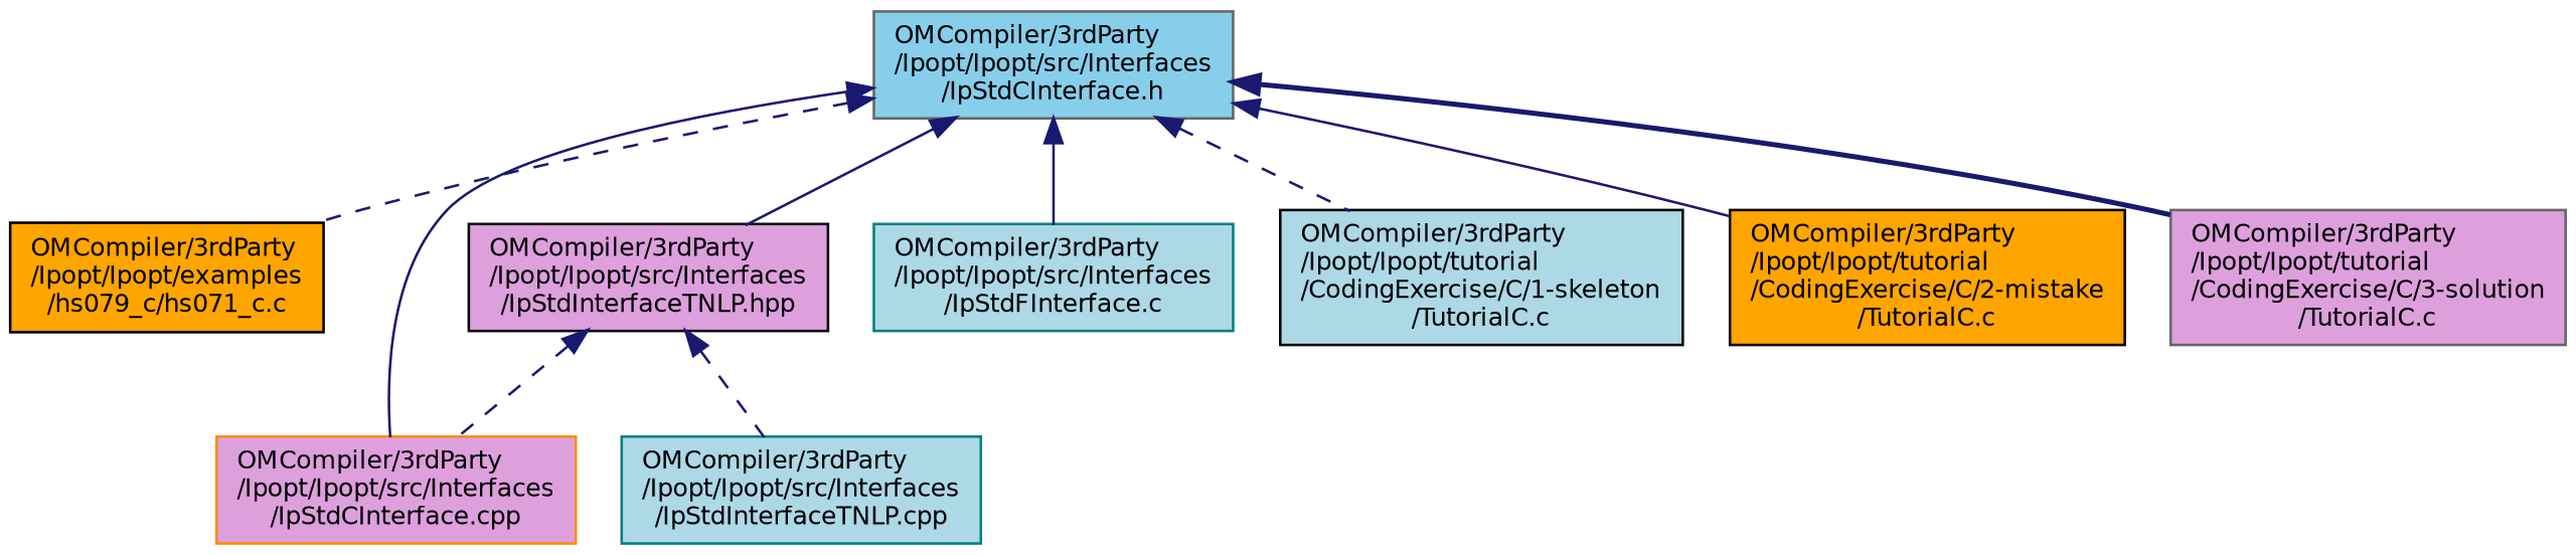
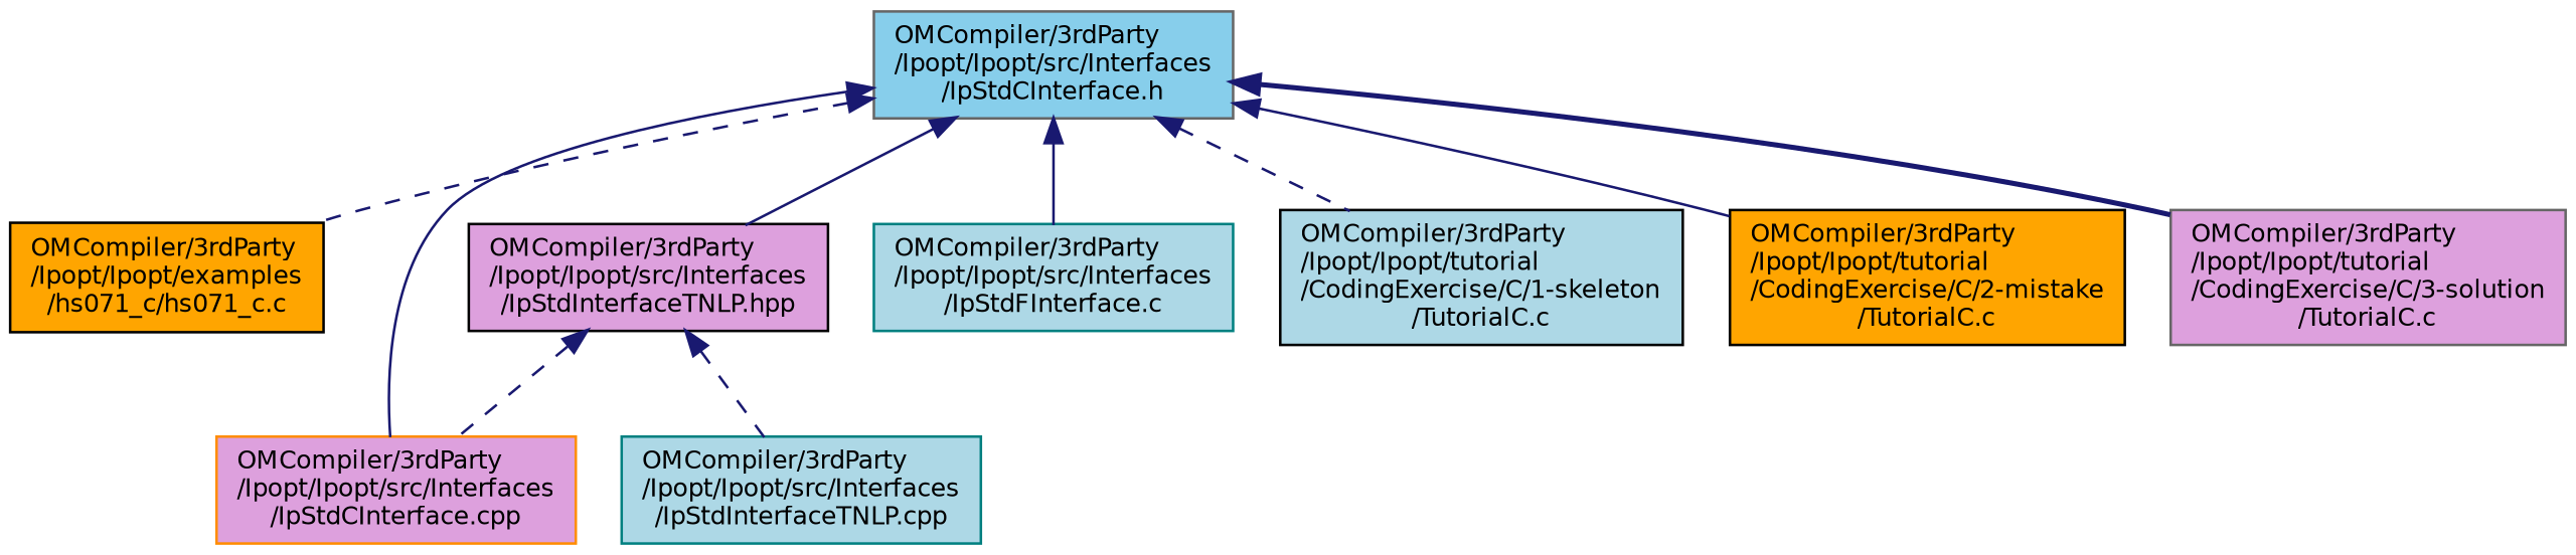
  digraph {
    node [color=black fillcolor=plum fontname=Helvetica fontsize=10 shape=record style=filled]
    edge [color=midnightblue dir=back fontname=Helvetica fontsize=10 labelfontname=Helvetica labelfontsize=10 style=dashed]
    n1 [color=gray40 fillcolor=skyblue fontcolor=black height=0.2 label="OMCompiler/3rdParty\l/Ipopt/Ipopt/src/Interfaces\l/IpStdCInterface.h" width=0.4]
-   n2 [fillcolor=orange height=0.2 label="OMCompiler/3rdParty\l/Ipopt/Ipopt/examples\l/hs079_c/hs071_c.c" width=0.4]
+   n2 [fillcolor=orange height=0.2 label="OMCompiler/3rdParty\l/Ipopt/Ipopt/examples\l/hs071_c/hs071_c.c" width=0.4]
    n3 [color=darkorange height=0.2 label="OMCompiler/3rdParty\l/Ipopt/Ipopt/src/Interfaces\l/IpStdCInterface.cpp" width=0.4]
    n4 [height=0.2 label="OMCompiler/3rdParty\l/Ipopt/Ipopt/src/Interfaces\l/IpStdInterfaceTNLP.hpp" width=0.4]
    n5 [color=teal fillcolor=lightblue height=0.2 label="OMCompiler/3rdParty\l/Ipopt/Ipopt/src/Interfaces\l/IpStdFInterface.c" width=0.4]
    n6 [fillcolor=lightblue height=0.2 label="OMCompiler/3rdParty\l/Ipopt/Ipopt/tutorial\l/CodingExercise/C/1-skeleton\l/TutorialC.c" width=0.4]
    n7 [fillcolor=orange height=0.2 label="OMCompiler/3rdParty\l/Ipopt/Ipopt/tutorial\l/CodingExercise/C/2-mistake\l/TutorialC.c" width=0.4]
    n8 [color=gray40 height=0.2 label="OMCompiler/3rdParty\l/Ipopt/Ipopt/tutorial\l/CodingExercise/C/3-solution\l/TutorialC.c" width=0.4]
    n9 [color=teal fillcolor=lightblue height=0.2 label="OMCompiler/3rdParty\l/Ipopt/Ipopt/src/Interfaces\l/IpStdInterfaceTNLP.cpp" width=0.4]
    n1 -> n2
    n1 -> n3 [style=solid]
    n1 -> n4 [style=solid]
    n1 -> n5 [style=solid]
    n1 -> n6
    n1 -> n7 [style=solid]
    n1 -> n8 [style=bold]
    n4 -> n3
    n4 -> n9
  }
